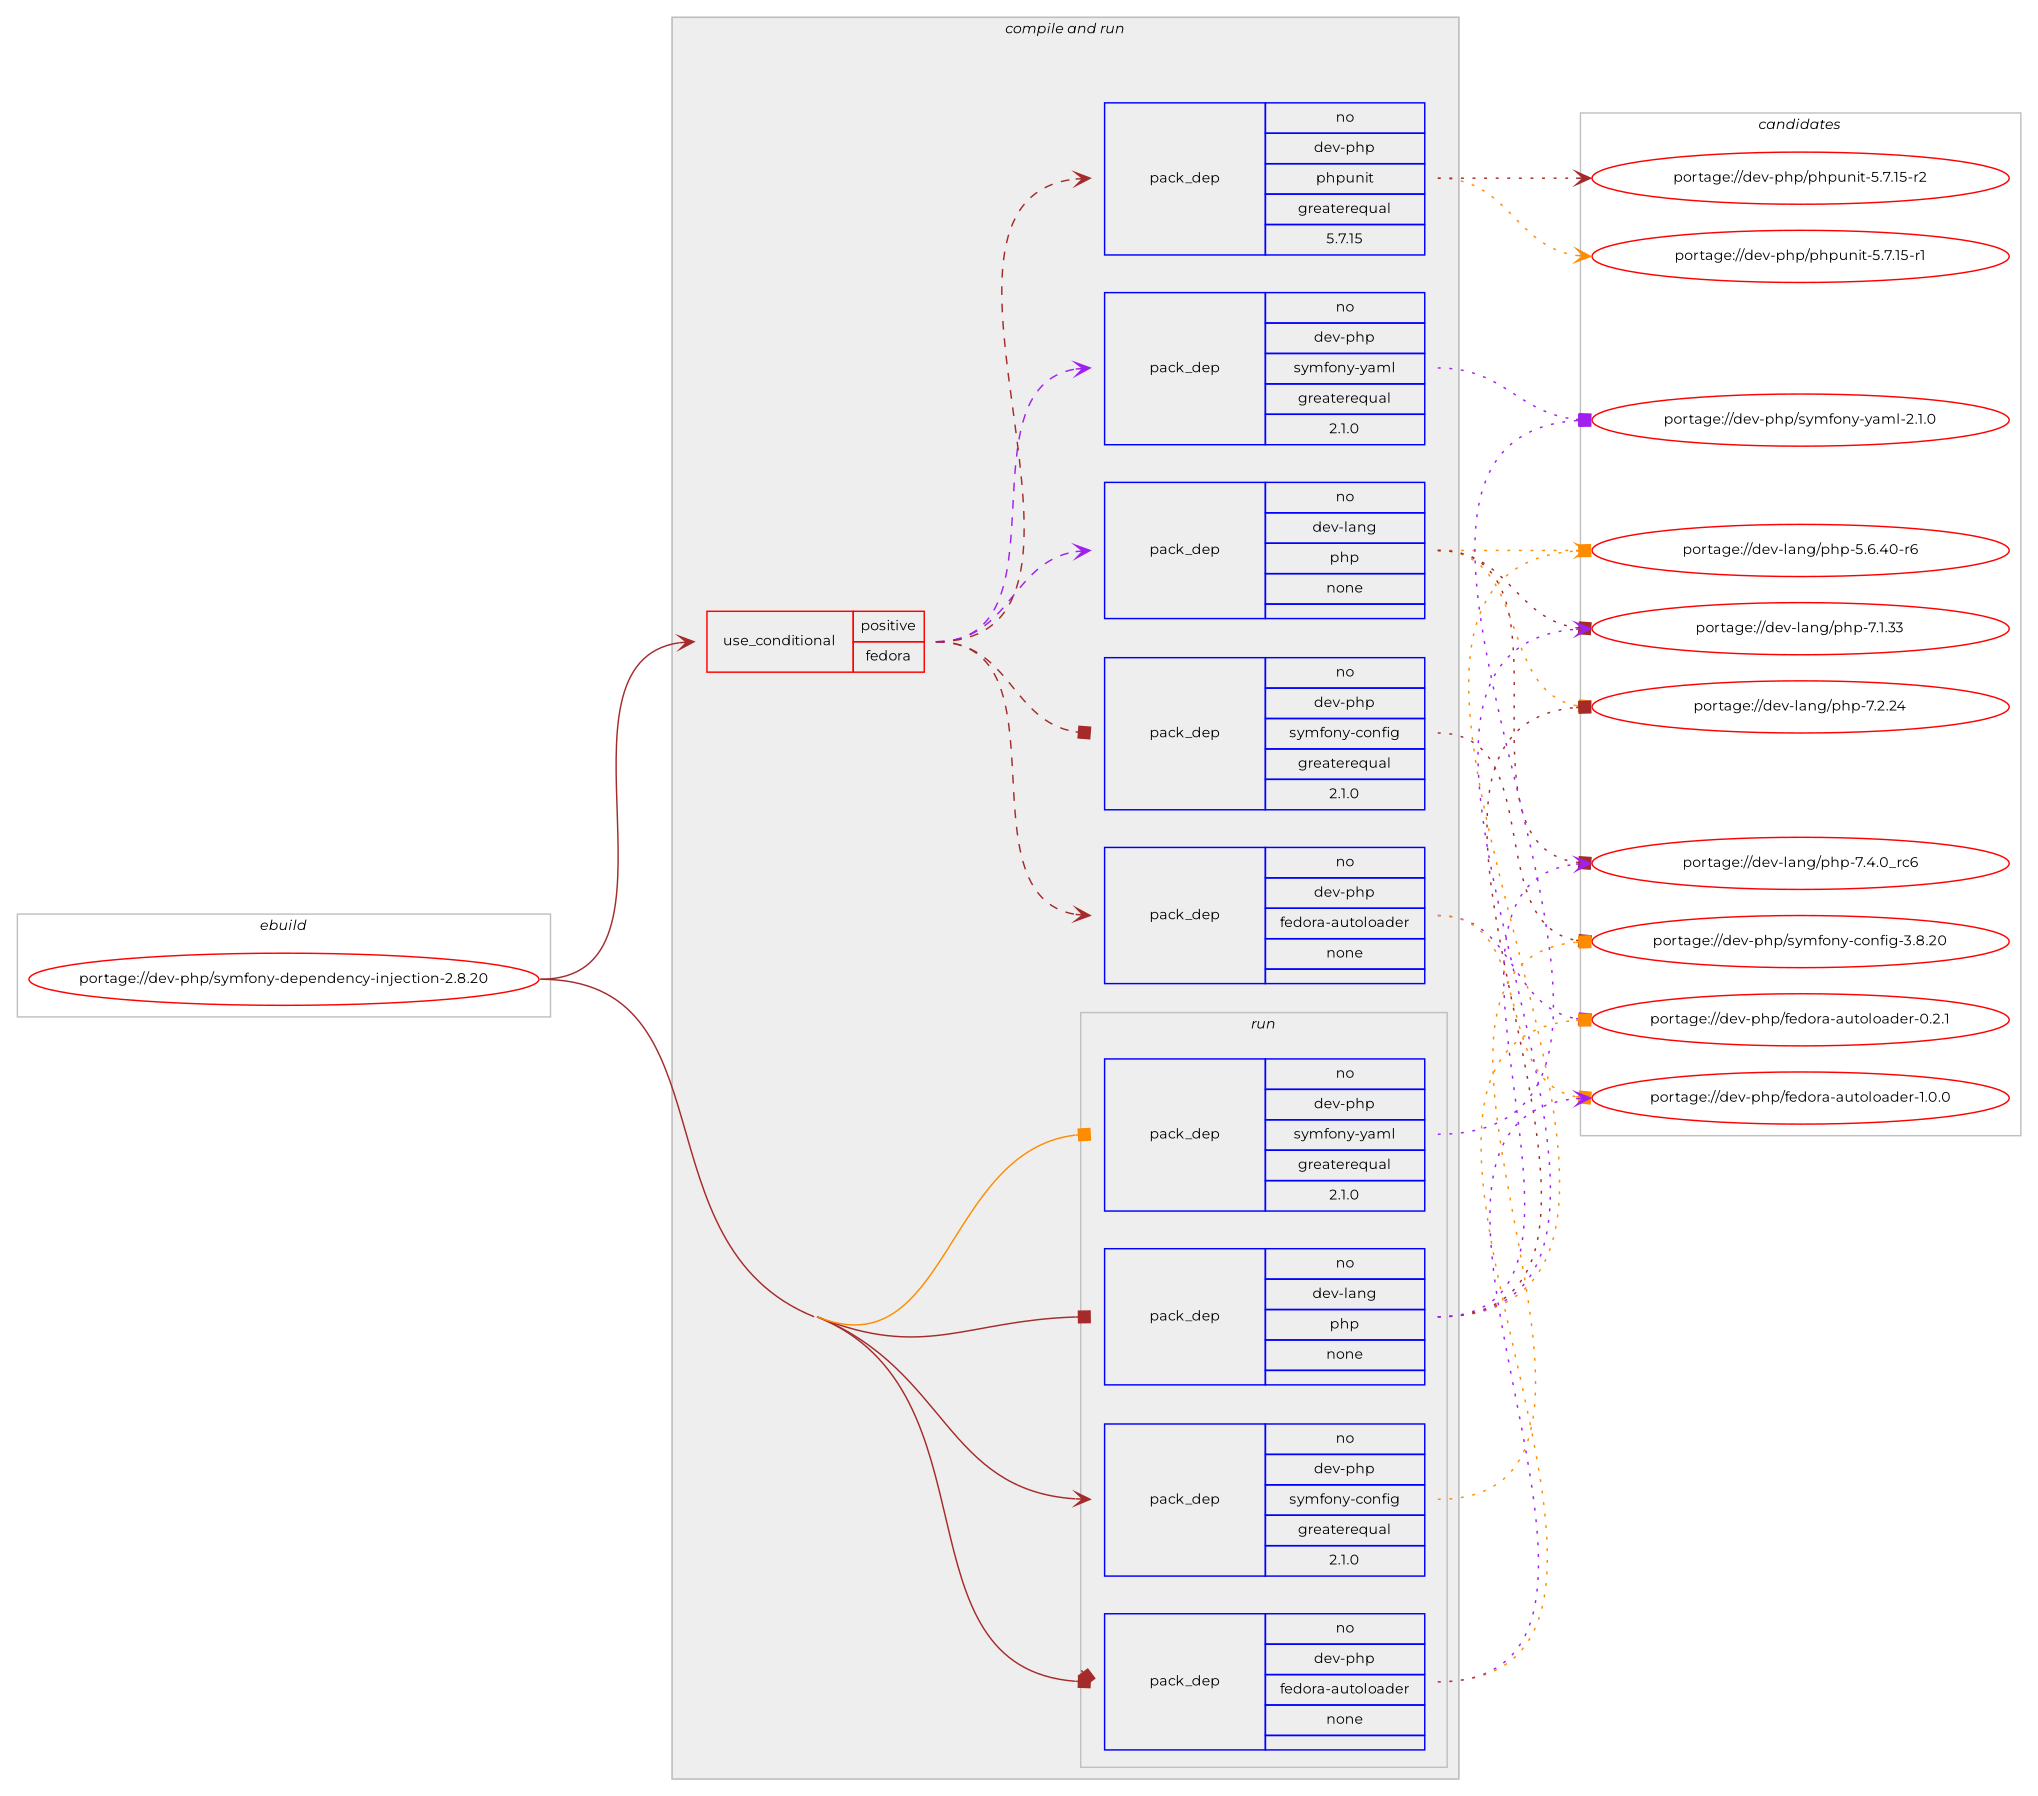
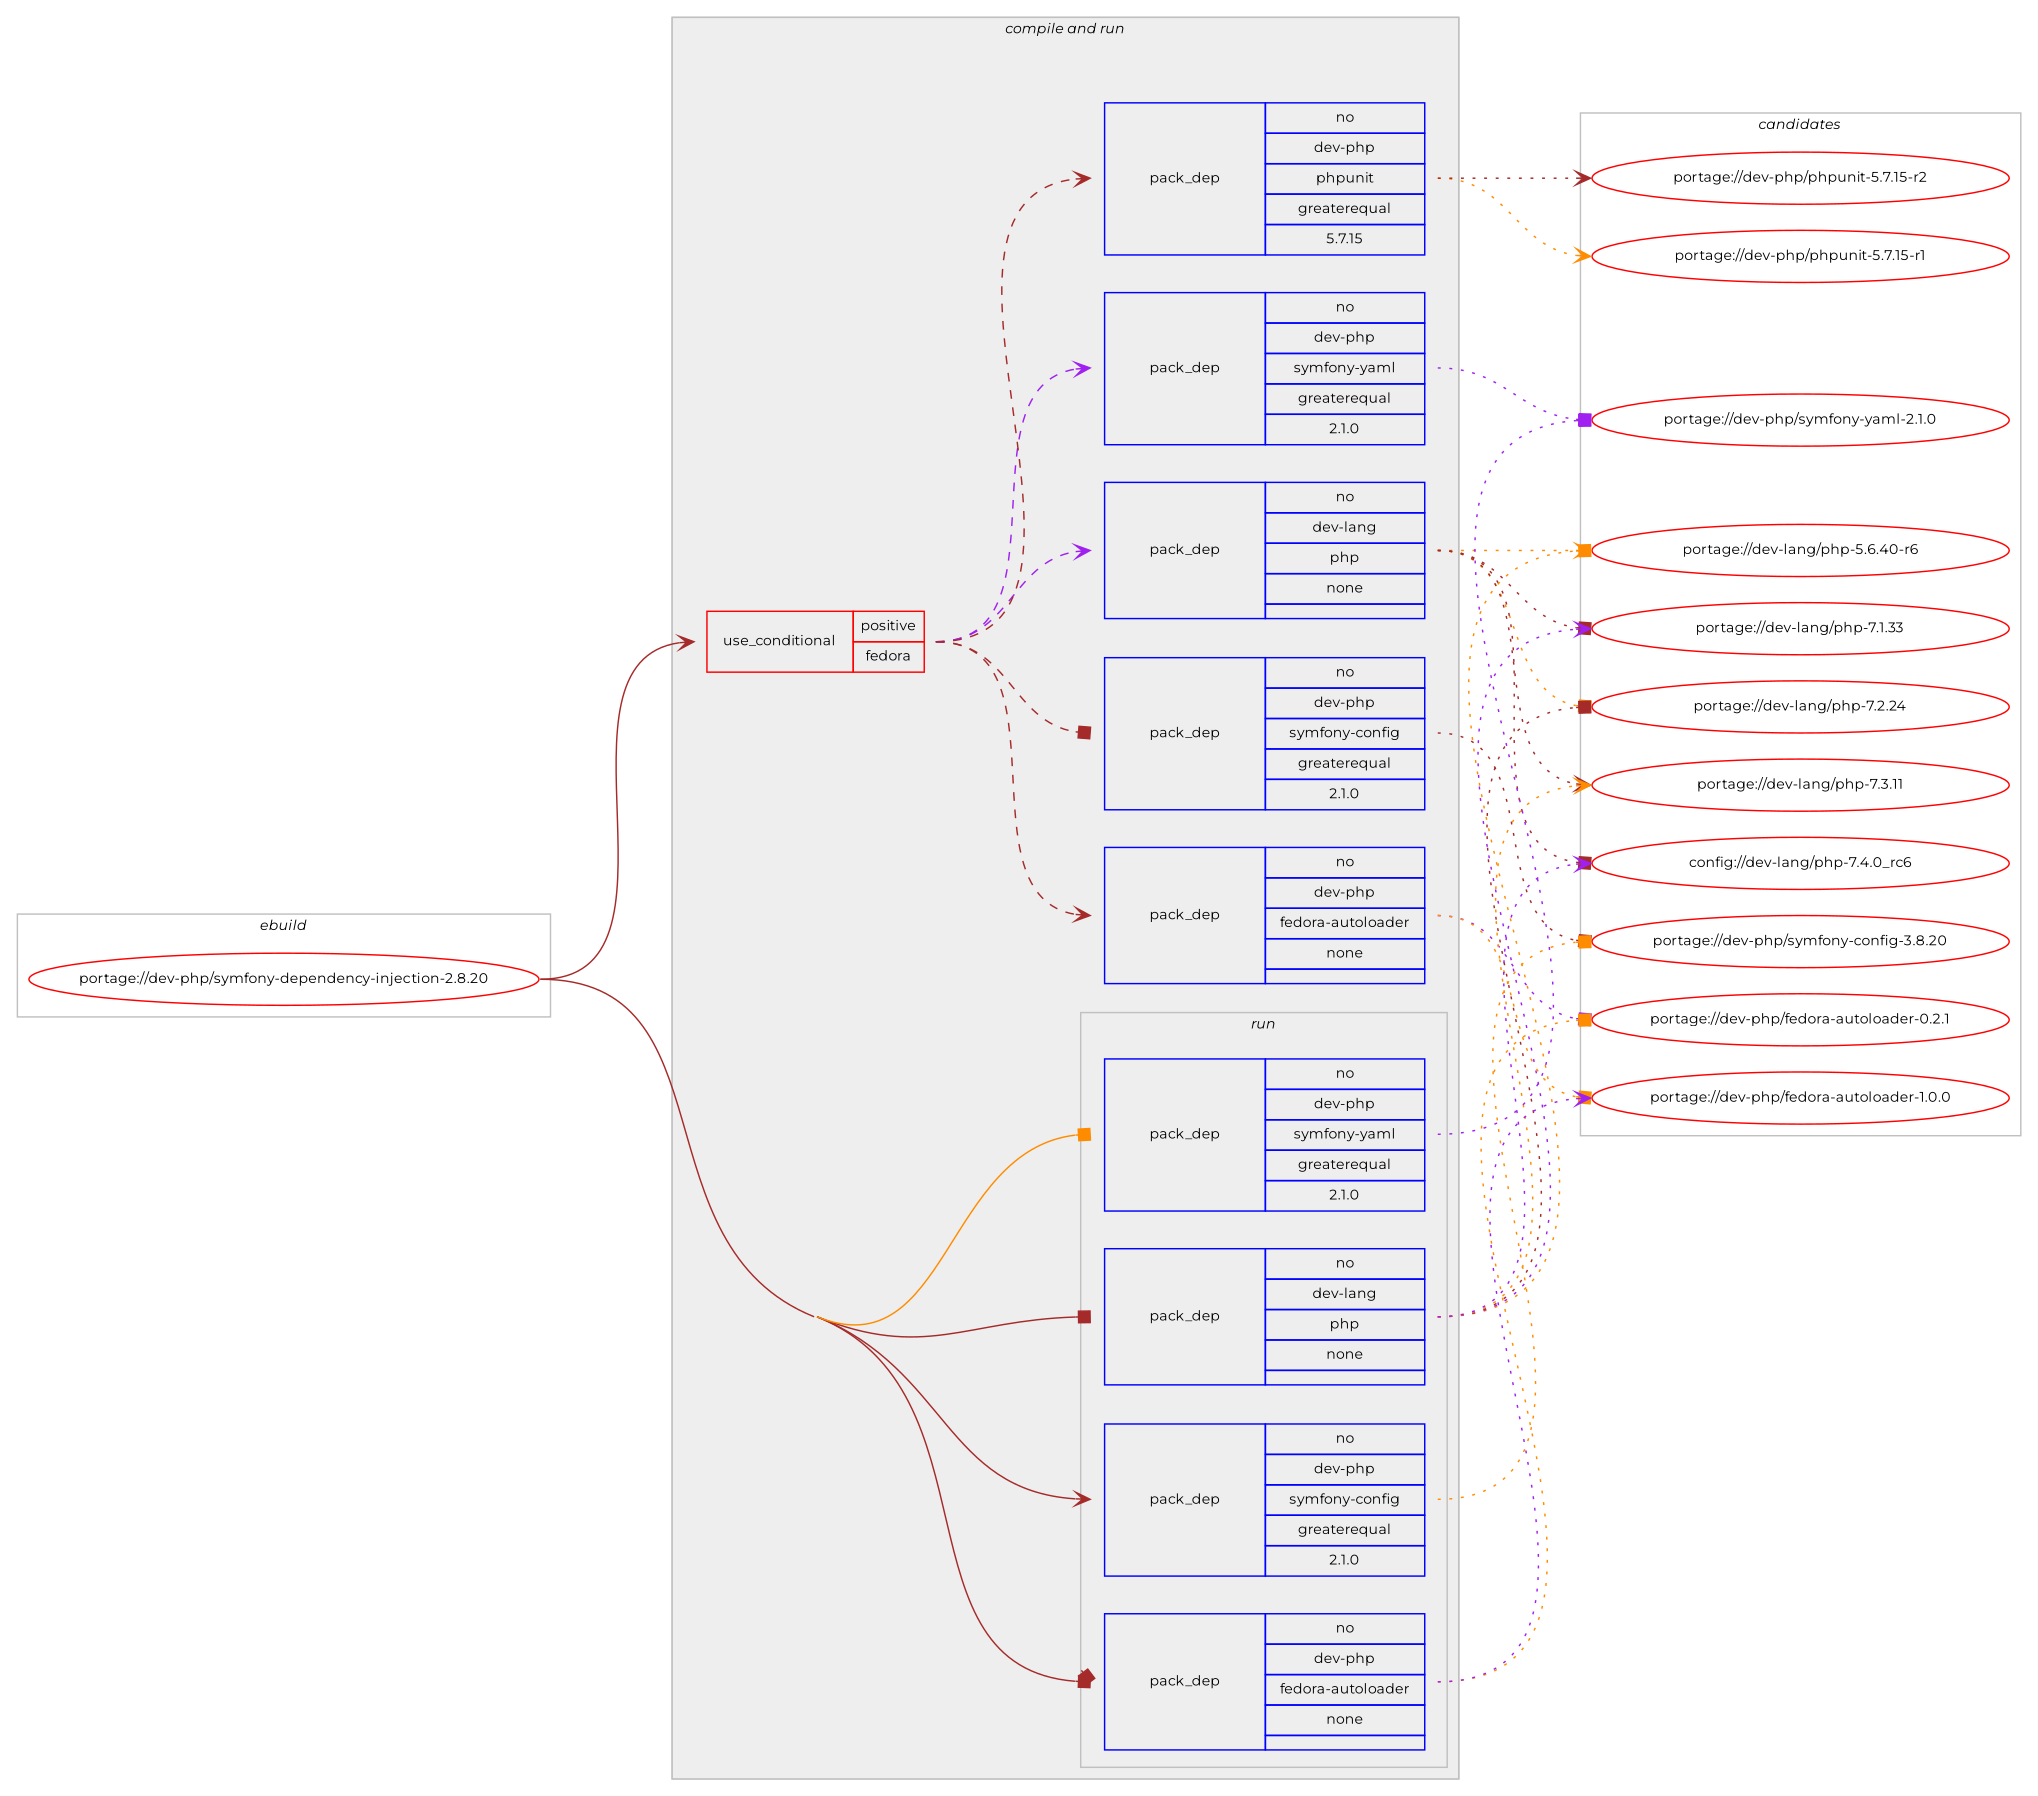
  digraph {
    compound=true
    concentrate=true
    fontname=Montserrat
    fontsize=10
    newrank=true
    rankdir=LR
    ranksep=1.5
    node [color=red fontname=Montserrat fontsize=10]
    edge [arrowhead=box color=brown fontname=Montserrat headport=w style=dotted tailport=e weight=100]
    n1 [label="portage://dev-php/symfony-dependency-injection-2.8.20" width=4]
    n2 [color=blue label=<<TABLE BORDER="0" CELLBORDER="1" CELLSPACING="0" CELLPADDING="4" WIDTH="220"><TR><TD ROWSPAN="6" CELLPADDING="30">pack_dep</TD></TR><TR><TD WIDTH="110">no</TD></TR><TR><TD>dev-lang</TD></TR><TR><TD>php</TD></TR><TR><TD>none</TD></TR><TR><TD></TD></TR></TABLE>> shape=none]
    n3 [color=blue label=<<TABLE BORDER="0" CELLBORDER="1" CELLSPACING="0" CELLPADDING="4" WIDTH="220"><TR><TD ROWSPAN="6" CELLPADDING="30">pack_dep</TD></TR><TR><TD WIDTH="110">no</TD></TR><TR><TD>dev-php</TD></TR><TR><TD>fedora-autoloader</TD></TR><TR><TD>none</TD></TR><TR><TD></TD></TR></TABLE>> shape=none]
    n4 [color=blue label=<<TABLE BORDER="0" CELLBORDER="1" CELLSPACING="0" CELLPADDING="4" WIDTH="220"><TR><TD ROWSPAN="6" CELLPADDING="30">pack_dep</TD></TR><TR><TD WIDTH="110">no</TD></TR><TR><TD>dev-php</TD></TR><TR><TD>symfony-config</TD></TR><TR><TD>greaterequal</TD></TR><TR><TD>2.1.0</TD></TR></TABLE>> shape=none]
    n5 [color=blue label=<<TABLE BORDER="0" CELLBORDER="1" CELLSPACING="0" CELLPADDING="4" WIDTH="220"><TR><TD ROWSPAN="6" CELLPADDING="30">pack_dep</TD></TR><TR><TD WIDTH="110">no</TD></TR><TR><TD>dev-php</TD></TR><TR><TD>symfony-yaml</TD></TR><TR><TD>greaterequal</TD></TR><TR><TD>2.1.0</TD></TR></TABLE>> shape=none]
    n6 [color=blue label=<<TABLE BORDER="0" CELLBORDER="1" CELLSPACING="0" CELLPADDING="4" WIDTH="220"><TR><TD ROWSPAN="6" CELLPADDING="30">pack_dep</TD></TR><TR><TD WIDTH="110">no</TD></TR><TR><TD>dev-php</TD></TR><TR><TD>phpunit</TD></TR><TR><TD>greaterequal</TD></TR><TR><TD>5.7.15</TD></TR></TABLE>> shape=none]
    n7 [label=<<TABLE BORDER="0" CELLBORDER="1" CELLSPACING="0" CELLPADDING="4"><TR><TD ROWSPAN="3" CELLPADDING="10">use_conditional</TD></TR><TR><TD>positive</TD></TR><TR><TD>fedora</TD></TR></TABLE>> shape=none]
    n8 [color=blue label=<<TABLE BORDER="0" CELLBORDER="1" CELLSPACING="0" CELLPADDING="4" WIDTH="220"><TR><TD ROWSPAN="6" CELLPADDING="30">pack_dep</TD></TR><TR><TD WIDTH="110">no</TD></TR><TR><TD>dev-lang</TD></TR><TR><TD>php</TD></TR><TR><TD>none</TD></TR><TR><TD></TD></TR></TABLE>> shape=none]
    n9 [color=blue label=<<TABLE BORDER="0" CELLBORDER="1" CELLSPACING="0" CELLPADDING="4" WIDTH="220"><TR><TD ROWSPAN="6" CELLPADDING="30">pack_dep</TD></TR><TR><TD WIDTH="110">no</TD></TR><TR><TD>dev-php</TD></TR><TR><TD>fedora-autoloader</TD></TR><TR><TD>none</TD></TR><TR><TD></TD></TR></TABLE>> shape=none]
    n10 [color=blue label=<<TABLE BORDER="0" CELLBORDER="1" CELLSPACING="0" CELLPADDING="4" WIDTH="220"><TR><TD ROWSPAN="6" CELLPADDING="30">pack_dep</TD></TR><TR><TD WIDTH="110">no</TD></TR><TR><TD>dev-php</TD></TR><TR><TD>symfony-config</TD></TR><TR><TD>greaterequal</TD></TR><TR><TD>2.1.0</TD></TR></TABLE>> shape=none]
    n11 [color=blue label=<<TABLE BORDER="0" CELLBORDER="1" CELLSPACING="0" CELLPADDING="4" WIDTH="220"><TR><TD ROWSPAN="6" CELLPADDING="30">pack_dep</TD></TR><TR><TD WIDTH="110">no</TD></TR><TR><TD>dev-php</TD></TR><TR><TD>symfony-yaml</TD></TR><TR><TD>greaterequal</TD></TR><TR><TD>2.1.0</TD></TR></TABLE>> shape=none]
    n12 [label="portage://dev-lang/php-5.6.40-r6" width=4]
    n13 [label="portage://dev-lang/php-7.1.33" width=4]
    n14 [label="portage://dev-lang/php-7.2.24" width=4]
-   n16 [label="portage://dev-lang/php-7.4.0_rc6" width=4]
+   n15 [label="portage://dev-lang/php-7.3.11" width=4]
+   n16 [label="config://dev-lang/php-7.4.0_rc6" width=4]
    n17 [label="portage://dev-php/fedora-autoloader-0.2.1" width=4]
    n18 [label="portage://dev-php/fedora-autoloader-1.0.0" width=4]
    n19 [label="portage://dev-php/symfony-config-3.8.20" width=4]
    n20 [label="portage://dev-php/symfony-yaml-2.1.0" width=4]
    n21 [label="portage://dev-php/phpunit-5.7.15-r1" width=4]
    n22 [label="portage://dev-php/phpunit-5.7.15-r2" width=4]
    subgraph cluster_1 {
      color=gray
      label=<<i>ebuild</i>>
      rank=same
      n1
    }
    subgraph cluster_2 {
      color=gray
      label=<<i>dependencies</i>>
      subgraph cluster_3 {
        color=gray
        fillcolor="#eeeeee"
        label=<<i>compile</i>>
        style=filled
        subgraph sub_4 {
          color=gray
          fillcolor="#eeeeee"
          label=<<i>compile</i>>
          style=filled
          n7
          subgraph sub_5 {
            color=gray
            fillcolor="#eeeeee"
            label=<<i>compile</i>>
            style=filled
            n2
          }
          subgraph sub_6 {
            color=gray
            fillcolor="#eeeeee"
            label=<<i>compile</i>>
            style=filled
            n3
          }
          subgraph sub_7 {
            color=gray
            fillcolor="#eeeeee"
            label=<<i>compile</i>>
            style=filled
            n4
          }
          subgraph sub_8 {
            color=gray
            fillcolor="#eeeeee"
            label=<<i>compile</i>>
            style=filled
            n5
          }
          subgraph sub_9 {
            color=gray
            fillcolor="#eeeeee"
            label=<<i>compile</i>>
            style=filled
            n6
          }
        }
      }
      subgraph cluster_10 {
        color=gray
        fillcolor="#eeeeee"
        label=<<i>compile and run</i>>
        style=filled
      }
      subgraph cluster_11 {
        color=gray
        fillcolor="#eeeeee"
        label=<<i>run</i>>
        style=filled
        subgraph sub_12 {
          color=gray
          fillcolor="#eeeeee"
          label=<<i>run</i>>
          style=filled
          n8
        }
        subgraph sub_13 {
          color=gray
          fillcolor="#eeeeee"
          label=<<i>run</i>>
          style=filled
          n9
        }
        subgraph sub_14 {
          color=gray
          fillcolor="#eeeeee"
          label=<<i>run</i>>
          style=filled
          n10
        }
        subgraph sub_15 {
          color=gray
          fillcolor="#eeeeee"
          label=<<i>run</i>>
          style=filled
          n11
        }
      }
    }
    subgraph cluster_16 {
      color=gray
      label=<<i>candidates</i>>
      rank=same
      subgraph sub_17 {
        color=black
        label=<<i>candidates</i>>
        nodesep=1
        rank=same
        n12
        n13
        n14
+       n15
        n16
      }
      subgraph sub_18 {
        color=black
        label=<<i>candidates</i>>
        nodesep=1
        rank=same
        n17
        n18
      }
      subgraph sub_19 {
        color=black
        label=<<i>candidates</i>>
        nodesep=1
        rank=same
        n19
      }
      subgraph sub_20 {
        color=black
        label=<<i>candidates</i>>
        nodesep=1
        rank=same
        n20
      }
      subgraph sub_21 {
        color=black
        label=<<i>candidates</i>>
        nodesep=1
        rank=same
        n21
        n22
      }
      subgraph sub_22 {
        color=black
        label=<<i>candidates</i>>
        nodesep=1
        rank=same
        n12
        n13
        n14
+       n15
        n16
      }
      subgraph sub_23 {
        color=black
        label=<<i>candidates</i>>
        nodesep=1
        rank=same
        n17
        n18
      }
      subgraph sub_24 {
        color=black
        label=<<i>candidates</i>>
        nodesep=1
        rank=same
        n19
      }
      subgraph sub_25 {
        color=black
        label=<<i>candidates</i>>
        nodesep=1
        rank=same
        n20
      }
    }
    n1 -> n7 [arrowhead=vee style=solid weight=20]
    n1 -> n8 [style=solid weight=20]
    n1 -> n9 [style=solid weight=20]
    n1 -> n10 [arrowhead=vee style=solid weight=20]
    n1 -> n11 [color=darkorange style=solid weight=20]
    n2 -> n12 [arrowhead=vee color=darkorange]
    n2 -> n13
    n2 -> n14 [color=darkorange]
+   n2 -> n15 [arrowhead=vee]
    n2 -> n16
    n3 -> n17 [color=purple]
    n3 -> n18 [color=darkorange]
    n4 -> n19
    n5 -> n20 [color=purple]
    n6 -> n21 [arrowhead=vee color=darkorange]
    n6 -> n22 [arrowhead=vee]
    n7 -> n2 [arrowhead=vee color=purple style=dashed weight=20]
    n7 -> n3 [arrowhead=vee style=dashed weight=20]
    n7 -> n4 [style=dashed weight=20]
    n7 -> n5 [arrowhead=vee color=purple style=dashed weight=20]
    n7 -> n6 [arrowhead=vee style=dashed weight=20]
    n8 -> n12 [color=darkorange]
    n8 -> n13 [arrowhead=vee color=purple]
    n8 -> n14
+   n8 -> n15 [arrowhead=vee color=darkorange]
    n8 -> n16 [arrowhead=vee color=purple]
    n9 -> n17 [color=darkorange]
    n9 -> n18 [arrowhead=vee color=purple]
    n10 -> n19 [color=darkorange]
    n11 -> n20 [color=purple]
  }
